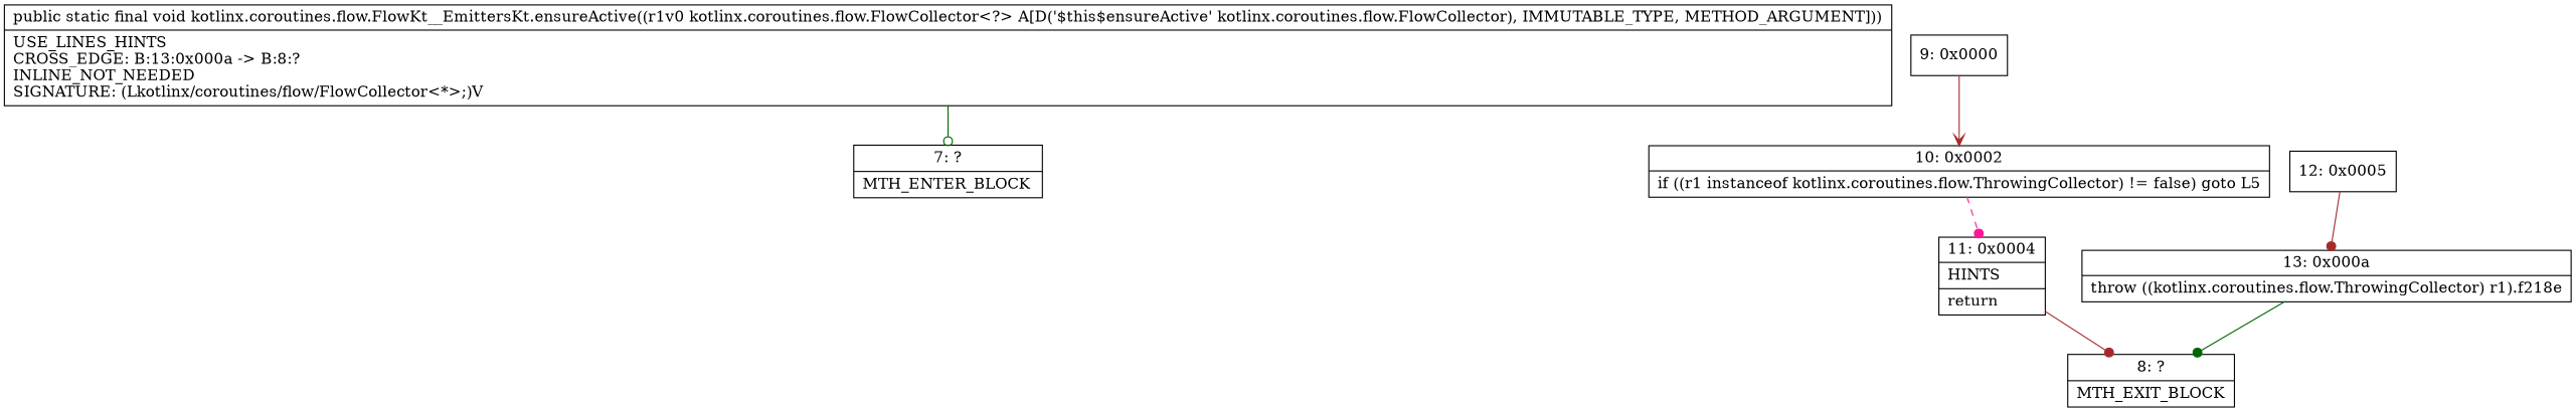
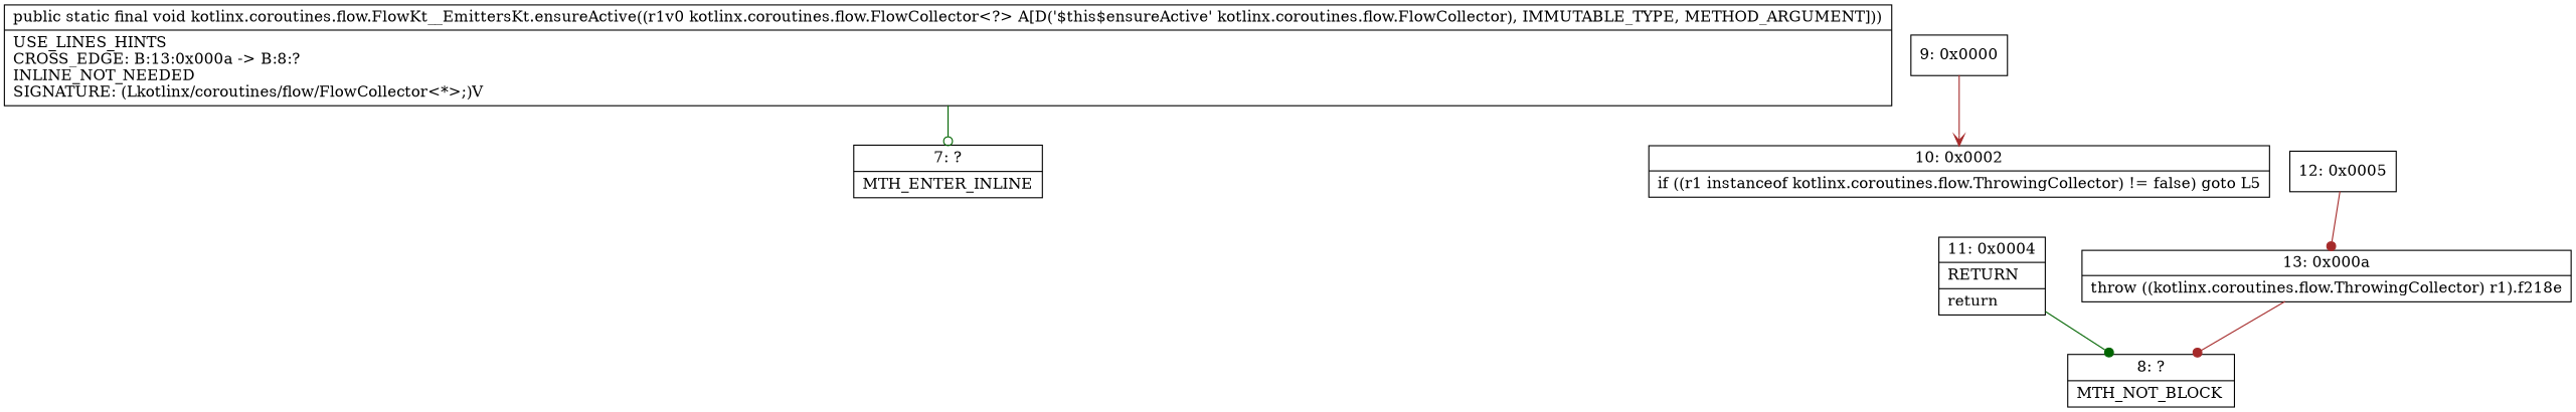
  digraph {
    node [shape=record]
    edge [arrowhead=dot color=darkgreen]
-   n1 [label="{7\:\ ?|MTH_ENTER_BLOCK\l}"]
+   n1 [label="{7\:\ ?|MTH_ENTER_INLINE\l}"]
    n2 [label="{9\:\ 0x0000}"]
    n3 [label="{10\:\ 0x0002|if ((r1 instanceof kotlinx.coroutines.flow.ThrowingCollector) != false) goto L5\l}"]
-   n4 [label="{11\:\ 0x0004|HINTS\l|return\l}"]
-   n5 [label="{8\:\ ?|MTH_EXIT_BLOCK\l}"]
+   n4 [label="{11\:\ 0x0004|RETURN\l|return\l}"]
+   n5 [label="{8\:\ ?|MTH_NOT_BLOCK\l}"]
    n6 [label="{12\:\ 0x0005}"]
    n7 [label="{13\:\ 0x000a|throw ((kotlinx.coroutines.flow.ThrowingCollector) r1).f218e\l}"]
    n8 [label="{public static final void kotlinx.coroutines.flow.FlowKt__EmittersKt.ensureActive((r1v0 kotlinx.coroutines.flow.FlowCollector\<?\> A[D('$this$ensureActive' kotlinx.coroutines.flow.FlowCollector), IMMUTABLE_TYPE, METHOD_ARGUMENT]))  | USE_LINES_HINTS\lCROSS_EDGE: B:13:0x000a \-\> B:8:?\lINLINE_NOT_NEEDED\lSIGNATURE: (Lkotlinx\/coroutines\/flow\/FlowCollector\<*\>;)V\l}"]
    n2 -> n3 [arrowhead=vee color=brown]
-   n3 -> n4 [color=deeppink style=dashed]
-   n4 -> n5 [color=brown]
+   n4 -> n5
    n6 -> n7 [color=brown]
-   n7 -> n5
+   n7 -> n5 [color=brown]
    n8 -> n1 [arrowhead=odot]
  }
